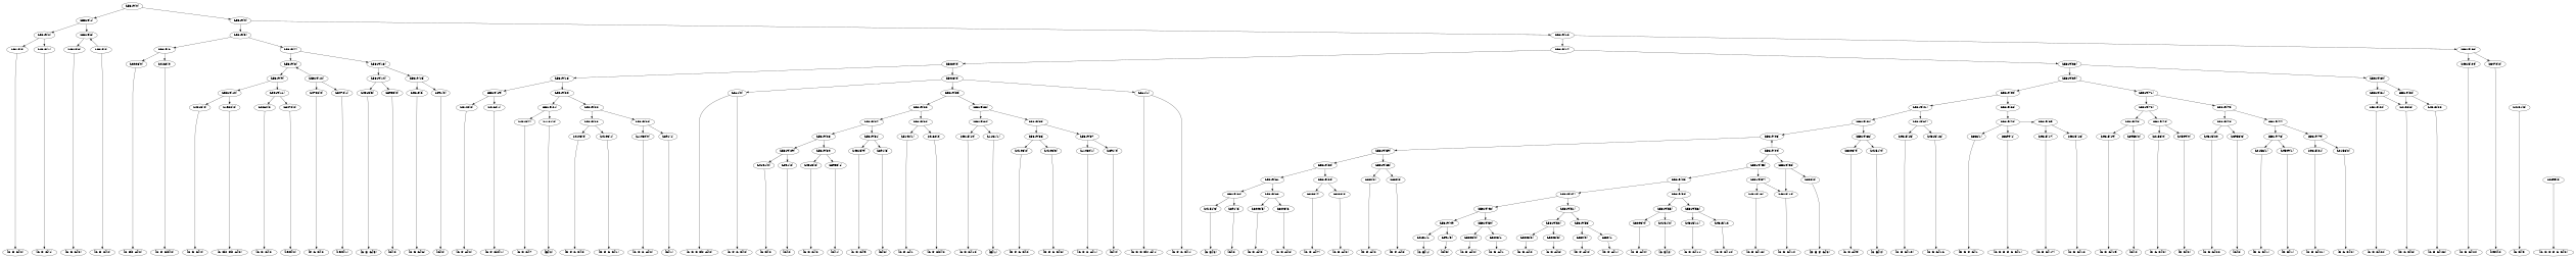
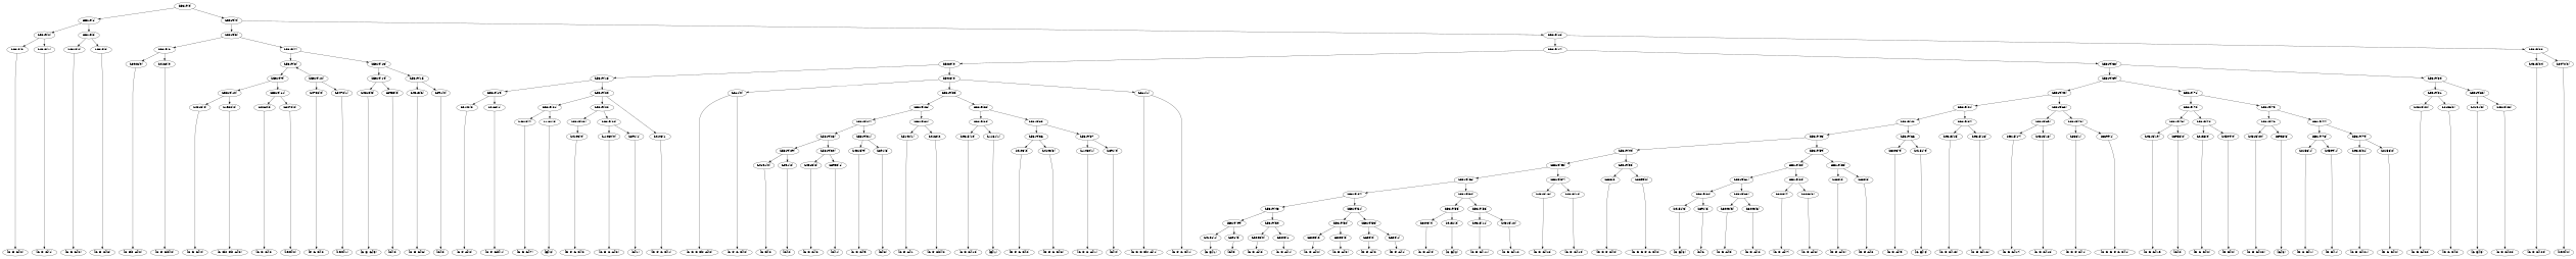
  digraph {
    "L5319(0)"
    "L5319(1)"
    "L5319(4)"
    "L5319(2)"
    "L5319(3)"
    "L5319(5)"
    "L5319(16)"
    "L4315(0)"
    "L4315(1)"
    "L4315(2)"
    "L4315(3)"
    "L5319(6)"
    "L5319(7)"
    "L5319(17)"
    "L5319(83)"
    "L3026(0)"
    "L4162(0)"
    "L5319(8)"
    "L5319(13)"
    "L5280(0)"
    "L5319(38)"
    "L4315(24)"
    "L3472(2)"
    "L5319(9)"
    "L5319(12)"
    "L5319(14)"
    "L5319(15)"
    "L5319(18)"
    "L5028(0)"
    "L5319(39)"
    "L5319(80)"
    "L5319(10)"
    "L5319(11)"
    "L4786(0)"
    "L3472(1)"
    "L4315(5)"
    "L3953(0)"
    "L4315(6)"
    "L891(0)"
    "L5319(19)"
    "L5319(20)"
    "L611(0)"
    "L5319(25)"
    "L611(1)"
    "L5319(40)"
    "L5319(71)"
    "L5319(81)"
    "L5319(82)"
    "L4315(4)"
    n50 [label="L1930(0)"]
    "L2064(0)"
    "L3472(0)"
    "L5142(0)"
    "L4162(1)"
    "L5319(21)"
    "L5319(22)"
    "L5319(26)"
    "L5319(33)"
    "L5319(41)"
    "L5319(68)"
    "L5319(72)"
    "L5319(75)"
    "L4315(22)"
    "L2156(3)"
    "L4151(5)"
    "L4315(23)"
    "L4315(7)"
    "L1131(0)"
    "L5319(23)"
-   "L5319(24)"
+   "L5319(24)" [label="L4319(24)"]
    "L5319(27)"
    "L5319(32)"
    "L5319(34)"
    "L5319(35)"
    "L5319(42)"
    "L5319(67)"
    "L5319(69)"
    "L5319(70)"
    "L5319(73)"
    "L5319(74)"
    "L5319(76)"
    "L5319(77)"
    "L4103(0)"
    "L4103(1)"
    "L-1460(0)"
    "L891(1)"
    "L5319(28)"
    "L5319(31)"
    "L5142(1)"
    "L4162(2)"
    "L4315(10)"
    "L1131(1)"
    "L5319(36)"
    "L5319(37)"
    "L5319(43)"
    "L5319(66)"
    "L4315(15)"
    "L4315(16)"
    "L4315(17)"
    "L4315(18)"
    "L336(1)"
    "L3699(1)"
    "L4315(19)"
    "L3953(2)"
    "L2156(0)"
    "L4509(0)"
    "L4315(20)"
    "L3953(3)"
    "L5319(78)"
    "L5319(79)"
    "L5319(29)"
    "L5319(30)"
    "L4315(9)"
    "L891(3)"
    "L4103(2)"
    "L4103(3)"
    "L-1460(1)"
    "L891(4)"
    "L5319(44)"
    "L5319(59)"
    "L3203(9)"
    "L4151(4)"
    "L2156(1)"
    "L4509(1)"
    "L4315(21)"
    "L2156(2)"
    "L4151(0)"
    "L891(2)"
    "L4315(8)"
    "L3953(1)"
    "L5319(45)"
    "L5319(58)"
    "L5319(60)"
    "L5319(65)"
    "L5319(46)"
    "L5319(57)"
    "L336(0)"
    "L3699(0)"
    "L5319(61)"
    "L5319(64)"
    "L630(2)"
    "L630(3)"
    "L5319(47)"
    "L5319(54)"
    "L4315(13)"
    "L4315(14)"
    "L5319(62)"
    "L5319(63)"
    "L3203(7)"
    "L3203(8)"
    "L5319(48)"
    "L5319(51)"
    "L5319(55)"
    "L5319(56)"
    "L4151(3)"
    "L891(6)"
    "L3203(5)"
    "L3203(6)"
    "L5319(49)"
    "L5319(50)"
    "L5319(52)"
    "L5319(53)"
    "L3203(4)"
    "L4151(2)"
    "L4315(11)"
    "L4315(12)"
    "L4151(1)"
    "L891(5)"
    "L3203(0)"
    "L3203(1)"
    "L3203(2)"
    "L3203(3)"
    "L630(0)"
    "L630(1)"
    "[C  E  G](0)"
    "[C  E  G](1)"
    "[C  E  G](2)"
    "[C  E  G](3)"
    "[C  Fis  A](0)"
    "[C  F  Gis](0)"
    "[C  E  G](4)"
    "[C  Dis  Fis  A](0)"
    "[C  D  G](0)"
    "[rest](0)"
    "[F  G  B](0)"
    "[rest](1)"
    "[C  E  G](5)"
    "[G](0)"
    "[C  E  G](6)"
    "[C](0)"
    "[C  F  A](0)"
    "[C  F  Gis](1)"
    "[C  E  G](7)"
    "[E](0)"
    "[D  F  G  B](0)"
    "[D  F  G  B](1)"
    "[C  E  G  A](0)"
    "[C](1)"
    "[C  D  E  Fis  A](0)"
    "[C  F  G  B](0)"
    "[C  E](0)"
    "[C](2)"
    "[C  E  G](8)"
    "[G](1)"
    "[C  E  G](9)"
    "[C](3)"
    "[C  F  A](1)"
    "[C  F  Gis](2)"
    "[C  E  G](10)"
    "[E](1)"
    "[D  F  G  B](2)"
    "[D  F  G  B](3)"
    "[C  E  G  A](1)"
    "[C](4)"
    "[C  D  E  Fis  A](1)"
    "[C  F  G  B](1)"
    "[C  E](1)"
    "[C](5)"
    "[C  E  A](0)"
    "[C  E  A](1)"
    "[C  E  A](2)"
    "[C  E  A](3)"
    "[D  F  A](0)"
    "[D  F  A](1)"
    "[C  E  A](4)"
    "[C  E](2)"
    "[C  E  G](11)"
    "[C  E  G](12)"
    "[C  E  G](13)"
    "[C  E  G](14)"
    "[D  E  F  G](0)"
    "[C  D  E  F  G  B](0)"
    "[C  E](3)"
    "[C](6)"
    "[C  E  A](5)"
    "[C  E  A](6)"
    "[C  E  A](7)"
    "[C  E  A](8)"
    "[D  F  A](2)"
    "[D  F  A](3)"
    "[C  E  A](9)"
    "[C  E](4)"
    "[C  E  G](15)"
    "[C  E  G](16)"
    "[C  E  G](17)"
    "[C  E  G](18)"
    "[D  E  F  G](1)"
    "[C  D  E  F  G  B](1)"
    "[C  E  G](19)"
    "[G](2)"
    "[D  G  B](0)"
    "[D  B](0)"
    "[C  E  G](20)"
    "[G](3)"
    "[D  G  B](1)"
    "[D  B](1)"
    "[C  E  G](21)"
    "[D  G  B](2)"
    "[C  E  G](22)"
    "[D  G  B](3)"
    "[C  E](5)"
    "[C  E  G](23)"
    "[C  E  G](24)"
    "[rest](2)"
    subgraph sub_1 {
      rank=min
      "L5319(0)"
    }
    subgraph sub_2 {
      rank=same
      "L5319(1)"
      "L5319(4)"
    }
    subgraph sub_3 {
      rank=same
      "L5319(2)"
      "L5319(3)"
      "L5319(5)"
      "L5319(16)"
    }
    subgraph sub_4 {
      rank=same
      "L4315(0)"
      "L4315(1)"
      "L4315(2)"
      "L4315(3)"
      "L5319(6)"
      "L5319(7)"
      "L5319(17)"
      "L5319(83)"
    }
    subgraph sub_5 {
      rank=same
      "L3026(0)"
      "L4162(0)"
      "L5319(8)"
      "L5319(13)"
      "L5280(0)"
      "L5319(38)"
      "L4315(24)"
      "L3472(2)"
    }
    subgraph sub_6 {
      rank=same
      "L5319(9)"
      "L5319(12)"
      "L5319(14)"
      "L5319(15)"
      "L5319(18)"
      "L5028(0)"
      "L5319(39)"
      "L5319(80)"
    }
    subgraph sub_7 {
      rank=same
      "L5319(10)"
      "L5319(11)"
      "L4786(0)"
      "L3472(1)"
      "L4315(5)"
      "L3953(0)"
      "L4315(6)"
      "L891(0)"
      "L5319(19)"
      "L5319(20)"
      "L611(0)"
      "L5319(25)"
      "L611(1)"
      "L5319(40)"
      "L5319(71)"
      "L5319(81)"
      "L5319(82)"
    }
    subgraph sub_8 {
      rank=same
      "L4315(4)"
      n50
      "L2064(0)"
      "L3472(0)"
      "L5142(0)"
      "L4162(1)"
      "L5319(21)"
      "L5319(22)"
      "L5319(26)"
      "L5319(33)"
      "L5319(41)"
      "L5319(68)"
      "L5319(72)"
      "L5319(75)"
      "L4315(22)"
      "L2156(3)"
      "L4151(5)"
      "L4315(23)"
    }
    subgraph sub_9 {
      rank=same
      "L4315(7)"
      "L1131(0)"
      "L5319(23)"
      "L5319(24)"
      "L5319(27)"
      "L5319(32)"
      "L5319(34)"
      "L5319(35)"
      "L5319(42)"
      "L5319(67)"
      "L5319(69)"
      "L5319(70)"
      "L5319(73)"
      "L5319(74)"
      "L5319(76)"
      "L5319(77)"
    }
    subgraph sub_10 {
      rank=same
      "L4103(0)"
      "L4103(1)"
      "L-1460(0)"
      "L891(1)"
      "L5319(28)"
      "L5319(31)"
      "L5142(1)"
      "L4162(2)"
      "L4315(10)"
      "L1131(1)"
      "L5319(36)"
      "L5319(37)"
      "L5319(43)"
      "L5319(66)"
      "L4315(15)"
      "L4315(16)"
      "L4315(17)"
      "L4315(18)"
      "L336(1)"
      "L3699(1)"
      "L4315(19)"
      "L3953(2)"
      "L2156(0)"
      "L4509(0)"
      "L4315(20)"
      "L3953(3)"
      "L5319(78)"
      "L5319(79)"
    }
    subgraph sub_11 {
      rank=same
      "L5319(29)"
      "L5319(30)"
      "L4315(9)"
      "L891(3)"
      "L4103(2)"
      "L4103(3)"
      "L-1460(1)"
      "L891(4)"
      "L5319(44)"
      "L5319(59)"
      "L3203(9)"
      "L4151(4)"
      "L2156(1)"
      "L4509(1)"
      "L4315(21)"
      "L2156(2)"
    }
    subgraph sub_12 {
      rank=same
      "L4151(0)"
      "L891(2)"
      "L4315(8)"
      "L3953(1)"
      "L5319(45)"
      "L5319(58)"
      "L5319(60)"
      "L5319(65)"
    }
    subgraph sub_13 {
      rank=same
      "L5319(46)"
      "L5319(57)"
      "L336(0)"
      "L3699(0)"
      "L5319(61)"
      "L5319(64)"
      "L630(2)"
      "L630(3)"
    }
    subgraph sub_14 {
      rank=same
      "L5319(47)"
      "L5319(54)"
      "L4315(13)"
      "L4315(14)"
      "L5319(62)"
      "L5319(63)"
      "L3203(7)"
      "L3203(8)"
    }
    subgraph sub_15 {
      rank=same
      "L5319(48)"
      "L5319(51)"
      "L5319(55)"
      "L5319(56)"
      "L4151(3)"
      "L891(6)"
      "L3203(5)"
      "L3203(6)"
    }
    subgraph sub_16 {
      rank=same
      "L5319(49)"
      "L5319(50)"
      "L5319(52)"
      "L5319(53)"
      "L3203(4)"
      "L4151(2)"
      "L4315(11)"
      "L4315(12)"
    }
    subgraph sub_17 {
      rank=same
      "L4151(1)"
      "L891(5)"
      "L3203(0)"
      "L3203(1)"
      "L3203(2)"
      "L3203(3)"
      "L630(0)"
      "L630(1)"
    }
    subgraph sub_18 {
      rank=max
      "[C  E  G](0)"
      "[C  E  G](1)"
      "[C  E  G](2)"
      "[C  E  G](3)"
      "[C  Fis  A](0)"
      "[C  F  Gis](0)"
      "[C  E  G](4)"
      "[C  Dis  Fis  A](0)"
      "[C  D  G](0)"
      "[rest](0)"
      "[F  G  B](0)"
      "[rest](1)"
      "[C  E  G](5)"
      "[G](0)"
      "[C  E  G](6)"
      "[C](0)"
      "[C  F  A](0)"
      "[C  F  Gis](1)"
      "[C  E  G](7)"
      "[E](0)"
      "[D  F  G  B](0)"
      "[D  F  G  B](1)"
      "[C  E  G  A](0)"
      "[C](1)"
      "[C  D  E  Fis  A](0)"
      "[C  F  G  B](0)"
      "[C  E](0)"
      "[C](2)"
      "[C  E  G](8)"
      "[G](1)"
      "[C  E  G](9)"
      "[C](3)"
      "[C  F  A](1)"
      "[C  F  Gis](2)"
      "[C  E  G](10)"
      "[E](1)"
      "[D  F  G  B](2)"
      "[D  F  G  B](3)"
      "[C  E  G  A](1)"
      "[C](4)"
      "[C  D  E  Fis  A](1)"
      "[C  F  G  B](1)"
      "[C  E](1)"
      "[C](5)"
      "[C  E  A](0)"
      "[C  E  A](1)"
      "[C  E  A](2)"
      "[C  E  A](3)"
      "[D  F  A](0)"
      "[D  F  A](1)"
      "[C  E  A](4)"
      "[C  E](2)"
      "[C  E  G](11)"
      "[C  E  G](12)"
      "[C  E  G](13)"
      "[C  E  G](14)"
      "[D  E  F  G](0)"
      "[C  D  E  F  G  B](0)"
      "[C  E](3)"
      "[C](6)"
      "[C  E  A](5)"
      "[C  E  A](6)"
      "[C  E  A](7)"
      "[C  E  A](8)"
      "[D  F  A](2)"
      "[D  F  A](3)"
      "[C  E  A](9)"
      "[C  E](4)"
      "[C  E  G](15)"
      "[C  E  G](16)"
      "[C  E  G](17)"
      "[C  E  G](18)"
      "[D  E  F  G](1)"
      "[C  D  E  F  G  B](1)"
      "[C  E  G](19)"
      "[G](2)"
      "[D  G  B](0)"
      "[D  B](0)"
      "[C  E  G](20)"
      "[G](3)"
      "[D  G  B](1)"
      "[D  B](1)"
      "[C  E  G](21)"
      "[D  G  B](2)"
      "[C  E  G](22)"
      "[D  G  B](3)"
      "[C  E](5)"
      "[C  E  G](23)"
      "[C  E  G](24)"
      "[rest](2)"
    }
    "L5319(0)" -> "L5319(1)"
    "L5319(0)" -> "L5319(4)"
    "L5319(1)" -> "L5319(2)"
    "L5319(1)" -> "L5319(3)"
    "L5319(4)" -> "L5319(5)"
    "L5319(4)" -> "L5319(16)"
    "L5319(2)" -> "L4315(0)"
    "L5319(2)" -> "L4315(1)"
-   "L4315(2)" -> "L5319(3)"
+   "L5319(3)" -> "L4315(2)"
    "L5319(3)" -> "L4315(3)"
    "L5319(5)" -> "L5319(6)"
    "L5319(5)" -> "L5319(7)"
    "L5319(16)" -> "L5319(17)"
    "L5319(16)" -> "L5319(83)"
    "L4315(0)" -> "[C  E  G](0)"
    "L4315(1)" -> "[C  E  G](1)"
    "L4315(2)" -> "[C  E  G](2)"
    "L4315(3)" -> "[C  E  G](3)"
    "L5319(6)" -> "L3026(0)"
    "L5319(6)" -> "L4162(0)"
    "L5319(7)" -> "L5319(8)"
    "L5319(7)" -> "L5319(13)"
    "L5319(17)" -> "L5280(0)"
    "L5319(17)" -> "L5319(38)"
    "L5319(83)" -> "L4315(24)"
    "L5319(83)" -> "L3472(2)"
    "L3026(0)" -> "[C  Fis  A](0)"
    "L4162(0)" -> "[C  F  Gis](0)"
    "L5319(8)" -> "L5319(9)"
    "L5319(13)" -> "L5319(14)"
    "L5319(13)" -> "L5319(15)"
    "L5280(0)" -> "L5319(18)"
    "L5280(0)" -> "L5028(0)"
    "L5319(38)" -> "L5319(39)"
    "L5319(38)" -> "L5319(80)"
    "L4315(24)" -> "[C  E  G](24)"
    "L3472(2)" -> "[rest](2)"
    "L5319(9)" -> "L5319(10)"
    "L5319(9)" -> "L5319(11)"
    "L5319(12)" -> "L5319(8)"
    "L5319(12)" -> "L4786(0)"
    "L5319(12)" -> "L3472(1)"
    "L5319(14)" -> "L4315(5)"
    "L5319(14)" -> "L3953(0)"
    "L5319(15)" -> "L4315(6)"
    "L5319(15)" -> "L891(0)"
    "L5319(18)" -> "L5319(19)"
    "L5319(18)" -> "L5319(20)"
    "L5028(0)" -> "L611(0)"
    "L5028(0)" -> "L5319(25)"
    "L5028(0)" -> "L611(1)"
    "L5319(39)" -> "L5319(40)"
    "L5319(39)" -> "L5319(71)"
    "L5319(80)" -> "L5319(81)"
    "L5319(80)" -> "L5319(82)"
    "L5319(10)" -> "L4315(4)"
    "L5319(10)" -> n50
    "L5319(11)" -> "L2064(0)"
    "L5319(11)" -> "L3472(0)"
    "L4786(0)" -> "[F  G  B](0)"
    "L3472(1)" -> "[rest](1)"
    "L4315(5)" -> "[C  E  G](5)"
    "L3953(0)" -> "[G](0)"
    "L4315(6)" -> "[C  E  G](6)"
    "L891(0)" -> "[C](0)"
    "L5319(19)" -> "L5142(0)"
    "L5319(19)" -> "L4162(1)"
    "L5319(20)" -> "L5319(21)"
    "L5319(20)" -> "L5319(22)"
    "L611(0)" -> "[C  D  E  Fis  A](0)"
    "L611(0)" -> "[C  F  G  B](0)"
    "L5319(25)" -> "L5319(26)"
    "L5319(25)" -> "L5319(33)"
    "L611(1)" -> "[C  D  E  Fis  A](1)"
    "L611(1)" -> "[C  F  G  B](1)"
    "L5319(40)" -> "L5319(41)"
    "L5319(40)" -> "L5319(68)"
    "L5319(71)" -> "L5319(72)"
    "L5319(71)" -> "L5319(75)"
    "L5319(81)" -> "L4315(22)"
    "L5319(81)" -> "L2156(3)"
-   "L5319(82)" -> "L2156(3)"
+   "L5319(82)" -> "L4151(5)"
    "L5319(82)" -> "L4315(23)"
    "L4315(4)" -> "[C  E  G](4)"
    n50 -> "[C  Dis  Fis  A](0)"
    "L2064(0)" -> "[C  D  G](0)"
    "L3472(0)" -> "[rest](0)"
    "L5142(0)" -> "[C  F  A](0)"
    "L4162(1)" -> "[C  F  Gis](1)"
    "L5319(21)" -> "L4315(7)"
    "L5319(21)" -> "L1131(0)"
    "L5319(22)" -> "L5319(23)"
    "L5319(22)" -> "L5319(24)"
    "L5319(26)" -> "L5319(27)"
    "L5319(26)" -> "L5319(32)"
    "L5319(33)" -> "L5319(34)"
    "L5319(33)" -> "L5319(35)"
    "L5319(41)" -> "L5319(42)"
    "L5319(41)" -> "L5319(67)"
-   "L5319(70)" -> "L5319(69)"
+   "L5319(68)" -> "L5319(69)"
    "L5319(68)" -> "L5319(70)"
    "L5319(72)" -> "L5319(73)"
    "L5319(72)" -> "L5319(74)"
    "L5319(75)" -> "L5319(76)"
    "L5319(75)" -> "L5319(77)"
    "L4315(22)" -> "[C  E  G](22)"
    "L2156(3)" -> "[D  G  B](3)"
    "L4151(5)" -> "[C  E](5)"
    "L4315(23)" -> "[C  E  G](23)"
    "L4315(7)" -> "[C  E  G](7)"
    "L1131(0)" -> "[E](0)"
    "L5319(23)" -> "L4103(0)"
-   "L5319(23)" -> "L4103(1)"
+   "L5319(20)" -> "L4103(1)"
    "L5319(24)" -> "L-1460(0)"
    "L5319(24)" -> "L891(1)"
    "L5319(27)" -> "L5319(28)"
    "L5319(27)" -> "L5319(31)"
    "L5319(32)" -> "L5142(1)"
    "L5319(32)" -> "L4162(2)"
    "L5319(34)" -> "L4315(10)"
    "L5319(34)" -> "L1131(1)"
    "L5319(35)" -> "L5319(36)"
    "L5319(35)" -> "L5319(37)"
    "L5319(42)" -> "L5319(43)"
    "L5319(42)" -> "L5319(66)"
    "L5319(67)" -> "L4315(15)"
    "L5319(67)" -> "L4315(16)"
    "L5319(69)" -> "L4315(17)"
    "L5319(69)" -> "L4315(18)"
    "L5319(70)" -> "L336(1)"
    "L5319(70)" -> "L3699(1)"
    "L5319(73)" -> "L4315(19)"
    "L5319(73)" -> "L3953(2)"
    "L5319(74)" -> "L2156(0)"
    "L5319(74)" -> "L4509(0)"
    "L5319(76)" -> "L4315(20)"
    "L5319(76)" -> "L3953(3)"
    "L5319(77)" -> "L5319(78)"
    "L5319(77)" -> "L5319(79)"
    "L4103(0)" -> "[D  F  G  B](0)"
    "L4103(1)" -> "[D  F  G  B](1)"
    "L-1460(0)" -> "[C  E  G  A](0)"
    "L891(1)" -> "[C](1)"
    "L5319(28)" -> "L5319(29)"
    "L5319(28)" -> "L5319(30)"
    "L5319(31)" -> "L4315(9)"
    "L5319(31)" -> "L891(3)"
    "L5142(1)" -> "[C  F  A](1)"
    "L4162(2)" -> "[C  F  Gis](2)"
    "L4315(10)" -> "[C  E  G](10)"
    "L1131(1)" -> "[E](1)"
    "L5319(36)" -> "L4103(2)"
    "L5319(36)" -> "L4103(3)"
    "L5319(37)" -> "L-1460(1)"
    "L5319(37)" -> "L891(4)"
-   "L5319(44)" -> "L5319(43)"
+   "L5319(43)" -> "L5319(44)"
    "L5319(43)" -> "L5319(59)"
    "L5319(66)" -> "L3203(9)"
    "L5319(66)" -> "L4151(4)"
    "L4315(15)" -> "[C  E  G](15)"
    "L4315(16)" -> "[C  E  G](16)"
    "L4315(17)" -> "[C  E  G](17)"
    "L4315(18)" -> "[C  E  G](18)"
    "L336(1)" -> "[D  E  F  G](1)"
    "L3699(1)" -> "[C  D  E  F  G  B](1)"
    "L4315(19)" -> "[C  E  G](19)"
    "L3953(2)" -> "[G](2)"
    "L2156(0)" -> "[D  G  B](0)"
    "L4509(0)" -> "[D  B](0)"
    "L4315(20)" -> "[C  E  G](20)"
    "L3953(3)" -> "[G](3)"
    "L5319(78)" -> "L2156(1)"
    "L5319(78)" -> "L4509(1)"
    "L5319(79)" -> "L4315(21)"
    "L5319(79)" -> "L2156(2)"
    "L5319(29)" -> "L4151(0)"
    "L5319(29)" -> "L891(2)"
    "L5319(30)" -> "L4315(8)"
    "L5319(30)" -> "L3953(1)"
    "L4315(9)" -> "[C  E  G](9)"
    "L891(3)" -> "[C](3)"
    "L4103(2)" -> "[D  F  G  B](2)"
    "L4103(3)" -> "[D  F  G  B](3)"
    "L-1460(1)" -> "[C  E  G  A](1)"
    "L891(4)" -> "[C](4)"
    "L5319(44)" -> "L5319(45)"
    "L5319(44)" -> "L5319(58)"
    "L5319(59)" -> "L5319(60)"
    "L5319(59)" -> "L5319(65)"
    "L3203(9)" -> "[C  E  A](9)"
    "L4151(4)" -> "[C  E](4)"
    "L2156(1)" -> "[D  G  B](1)"
    "L4509(1)" -> "[D  B](1)"
    "L4315(21)" -> "[C  E  G](21)"
    "L2156(2)" -> "[D  G  B](2)"
    "L4151(0)" -> "[C  E](0)"
    "L891(2)" -> "[C](2)"
    "L4315(8)" -> "[C  E  G](8)"
    "L3953(1)" -> "[G](1)"
    "L5319(45)" -> "L5319(46)"
    "L5319(45)" -> "L5319(57)"
    "L5319(58)" -> "L336(0)"
-   "L5319(58)" -> "L4315(14)"
+   "L5319(58)" -> "L3699(0)"
    "L5319(60)" -> "L5319(61)"
    "L5319(60)" -> "L5319(64)"
    "L5319(65)" -> "L630(2)"
    "L5319(65)" -> "L630(3)"
    "L5319(46)" -> "L5319(47)"
    "L5319(46)" -> "L5319(54)"
    "L5319(57)" -> "L4315(13)"
    "L5319(57)" -> "L4315(14)"
    "L336(0)" -> "[D  E  F  G](0)"
    "L3699(0)" -> "[C  D  E  F  G  B](0)"
    "L5319(61)" -> "L5319(62)"
    "L5319(61)" -> "L5319(63)"
    "L5319(64)" -> "L3203(7)"
    "L5319(64)" -> "L3203(8)"
    "L630(2)" -> "[D  F  A](2)"
    "L630(3)" -> "[D  F  A](3)"
    "L5319(47)" -> "L5319(48)"
    "L5319(47)" -> "L5319(51)"
    "L5319(54)" -> "L5319(55)"
    "L5319(54)" -> "L5319(56)"
    "L4315(13)" -> "[C  E  G](13)"
    "L4315(14)" -> "[C  E  G](14)"
    "L5319(62)" -> "L4151(3)"
    "L5319(62)" -> "L891(6)"
    "L5319(63)" -> "L3203(5)"
    "L5319(63)" -> "L3203(6)"
    "L3203(7)" -> "[C  E  A](7)"
    "L3203(8)" -> "[C  E  A](8)"
    "L5319(48)" -> "L5319(49)"
    "L5319(48)" -> "L5319(50)"
    "L5319(51)" -> "L5319(52)"
    "L5319(51)" -> "L5319(53)"
    "L5319(55)" -> "L3203(4)"
    "L5319(55)" -> "L4151(2)"
    "L5319(56)" -> "L4315(11)"
    "L5319(56)" -> "L4315(12)"
    "L4151(3)" -> "[C  E](3)"
    "L891(6)" -> "[C](6)"
    "L3203(5)" -> "[C  E  A](5)"
    "L3203(6)" -> "[C  E  A](6)"
    "L5319(49)" -> "L4151(1)"
    "L5319(49)" -> "L891(5)"
    "L5319(50)" -> "L3203(0)"
    "L5319(50)" -> "L3203(1)"
    "L5319(52)" -> "L3203(2)"
    "L5319(52)" -> "L3203(3)"
    "L5319(53)" -> "L630(0)"
    "L5319(53)" -> "L630(1)"
    "L3203(4)" -> "[C  E  A](4)"
    "L4151(2)" -> "[C  E](2)"
    "L4315(11)" -> "[C  E  G](11)"
    "L4315(12)" -> "[C  E  G](12)"
    "L4151(1)" -> "[C  E](1)"
    "L891(5)" -> "[C](5)"
    "L3203(0)" -> "[C  E  A](0)"
    "L3203(1)" -> "[C  E  A](1)"
    "L3203(2)" -> "[C  E  A](2)"
    "L3203(3)" -> "[C  E  A](3)"
    "L630(0)" -> "[D  F  A](0)"
    "L630(1)" -> "[D  F  A](1)"
  }
